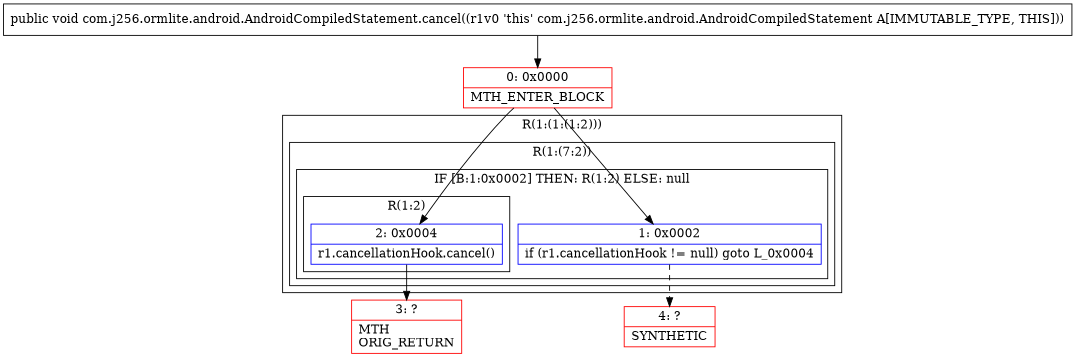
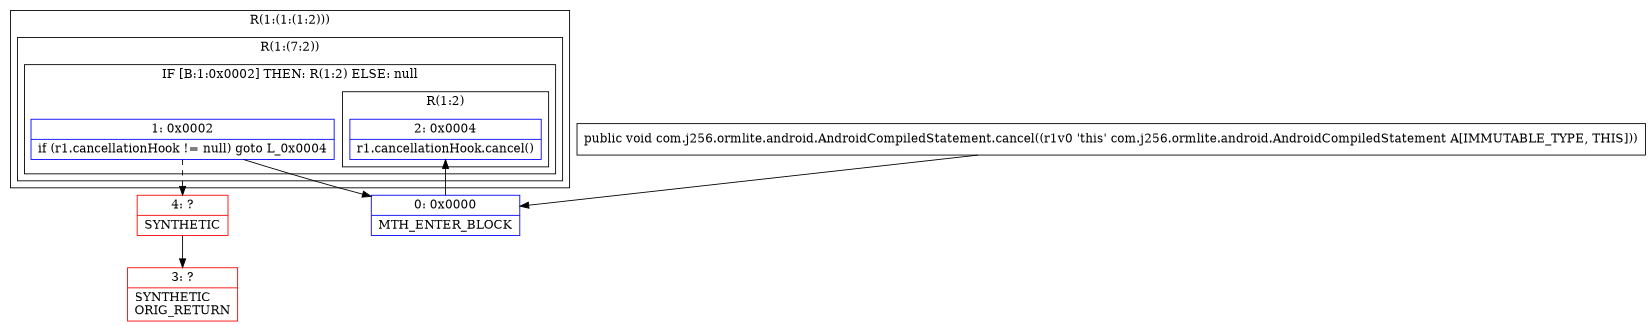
  digraph {
    node [color=red shape=record]
    n1 [color=blue label="{2\:\ 0x0004|r1.cancellationHook.cancel()\l}"]
    n2 [color=blue label="{1\:\ 0x0002|if (r1.cancellationHook != null) goto L_0x0004\l}"]
-   n3 [label="{3\:\ ?|MTH\lORIG_RETURN\l}"]
+   n3 [label="{3\:\ ?|SYNTHETIC\lORIG_RETURN\l}"]
    n4 [label="{4\:\ ?|SYNTHETIC\l}"]
-   n5 [label="{0\:\ 0x0000|MTH_ENTER_BLOCK\l}"]
+   n5 [color=blue label="{0\:\ 0x0000|MTH_ENTER_BLOCK\l}"]
    n6 [label="{public void com.j256.ormlite.android.AndroidCompiledStatement.cancel((r1v0 'this' com.j256.ormlite.android.AndroidCompiledStatement A[IMMUTABLE_TYPE, THIS])) }" color=""]
    subgraph cluster_1 {
      label="R(1:(1:(1:2)))"
      subgraph cluster_2 {
        label="R(1:(7:2))"
        subgraph cluster_3 {
          label="IF [B:1:0x0002] THEN: R(1:2) ELSE: null"
          n2
          subgraph cluster_4 {
            label="R(1:2)"
            n1
          }
        }
      }
    }
-   n1 -> n3
+   n4 -> n3
    n2 -> n4 [style=dashed]
    n5 -> n1
-   n5 -> n2
+   n2 -> n5
    n6 -> n5
  }
